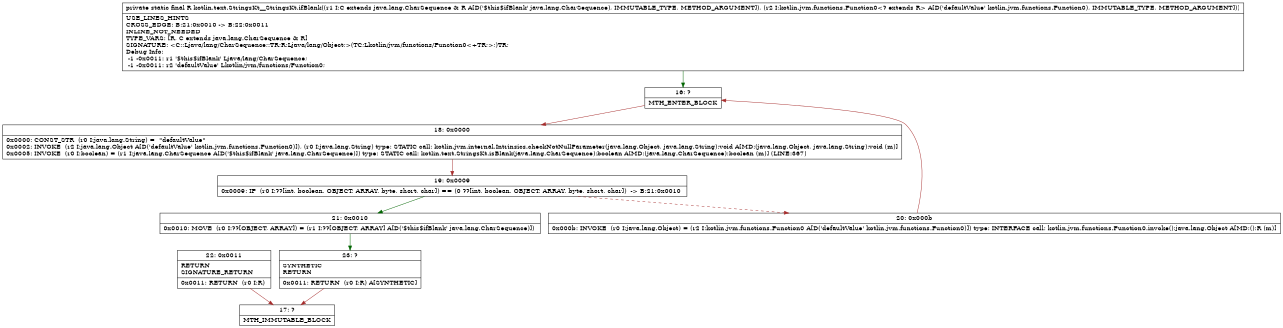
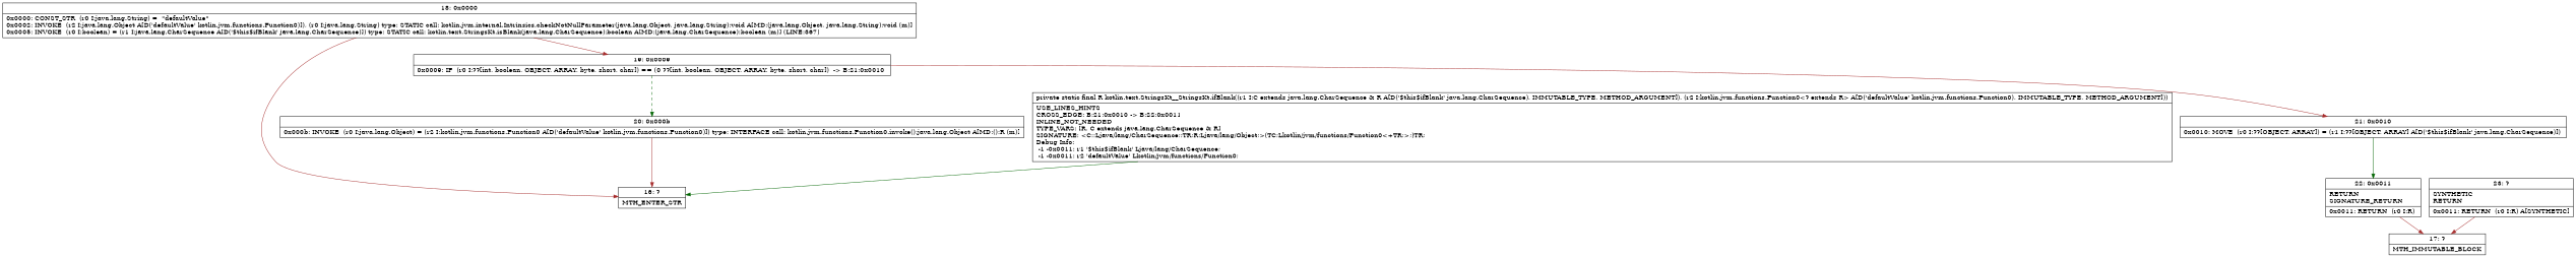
  digraph {
    node [shape=record]
    edge [color=brown]
-   n1 [label="{16\:\ ?|MTH_ENTER_BLOCK\l}"]
+   n1 [label="{16\:\ ?|MTH_ENTER_STR\l}"]
    n2 [label="{18\:\ 0x0000|0x0000: CONST_STR  (r0 I:java.lang.String) =  \"defaultValue\" \l0x0002: INVOKE  (r2 I:java.lang.Object A[D('defaultValue' kotlin.jvm.functions.Function0)]), (r0 I:java.lang.String) type: STATIC call: kotlin.jvm.internal.Intrinsics.checkNotNullParameter(java.lang.Object, java.lang.String):void A[MD:(java.lang.Object, java.lang.String):void (m)]\l0x0005: INVOKE  (r0 I:boolean) = (r1 I:java.lang.CharSequence A[D('$this$ifBlank' java.lang.CharSequence)]) type: STATIC call: kotlin.text.StringsKt.isBlank(java.lang.CharSequence):boolean A[MD:(java.lang.CharSequence):boolean (m)] (LINE:367)\l}"]
    n3 [label="{19\:\ 0x0009|0x0009: IF  (r0 I:??[int, boolean, OBJECT, ARRAY, byte, short, char]) == (0 ??[int, boolean, OBJECT, ARRAY, byte, short, char])  \-\> B:21:0x0010 \l}"]
    n4 [label="{20\:\ 0x000b|0x000b: INVOKE  (r0 I:java.lang.Object) = (r2 I:kotlin.jvm.functions.Function0 A[D('defaultValue' kotlin.jvm.functions.Function0)]) type: INTERFACE call: kotlin.jvm.functions.Function0.invoke():java.lang.Object A[MD:():R (m)]\l}"]
    n5 [label="{21\:\ 0x0010|0x0010: MOVE  (r0 I:??[OBJECT, ARRAY]) = (r1 I:??[OBJECT, ARRAY] A[D('$this$ifBlank' java.lang.CharSequence)]) \l}"]
    n6 [label="{22\:\ 0x0011|RETURN\lSIGNATURE_RETURN\l|0x0011: RETURN  (r0 I:R) \l}"]
    n7 [label="{23\:\ ?|SYNTHETIC\lRETURN\l|0x0011: RETURN  (r0 I:R) A[SYNTHETIC]\l}"]
    n8 [label="{17\:\ ?|MTH_IMMUTABLE_BLOCK\l}"]
    n9 [label="{private static final R kotlin.text.StringsKt__StringsKt.ifBlank((r1 I:C extends java.lang.CharSequence & R A[D('$this$ifBlank' java.lang.CharSequence), IMMUTABLE_TYPE, METHOD_ARGUMENT]), (r2 I:kotlin.jvm.functions.Function0\<? extends R\> A[D('defaultValue' kotlin.jvm.functions.Function0), IMMUTABLE_TYPE, METHOD_ARGUMENT]))  | USE_LINES_HINTS\lCROSS_EDGE: B:21:0x0010 \-\> B:22:0x0011\lINLINE_NOT_NEEDED\lTYPE_VARS: [R, C extends java.lang.CharSequence & R]\lSIGNATURE: \<C::Ljava\/lang\/CharSequence;:TR;R:Ljava\/lang\/Object;\>(TC;Lkotlin\/jvm\/functions\/Function0\<+TR;\>;)TR;\lDebug Info:\l  \-1 \-0x0011: r1 '$this$ifBlank' Ljava\/lang\/CharSequence;\l  \-1 \-0x0011: r2 'defaultValue' Lkotlin\/jvm\/functions\/Function0;\l}"]
-   n1 -> n2
+   n2 -> n1
    n2 -> n3
-   n3 -> n4 [style=dashed]
-   n3 -> n5 [color=darkgreen]
+   n3 -> n4 [color=darkgreen style=dashed]
+   n3 -> n5
    n4 -> n1
-   n5 -> n7 [color=darkgreen]
+   n5 -> n6 [color=darkgreen]
    n6 -> n8
    n7 -> n8
    n9 -> n1 [color=darkgreen]
  }
